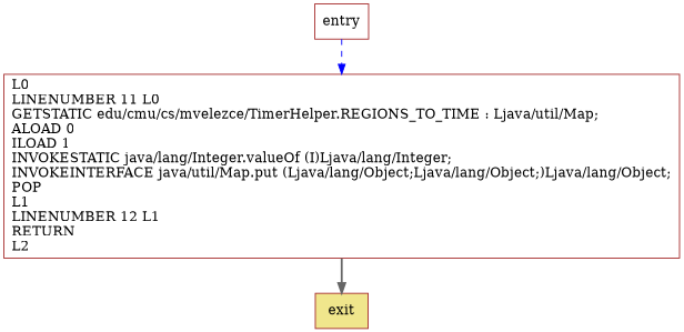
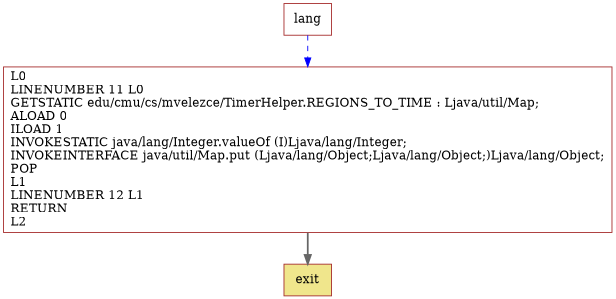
  digraph {
    node [shape=box style=filled fillcolor=white color=brown]
    n1 [label="L0\lLINENUMBER 11 L0\lGETSTATIC edu/cmu/cs/mvelezce/TimerHelper.REGIONS_TO_TIME : Ljava/util/Map;\lALOAD 0\lILOAD 1\lINVOKESTATIC java/lang/Integer.valueOf (I)Ljava/lang/Integer;\lINVOKEINTERFACE java/util/Map.put (Ljava/lang/Object;Ljava/lang/Object;)Ljava/lang/Object;\lPOP\lL1\lLINENUMBER 12 L1\lRETURN\lL2\l"]
    exit [fillcolor=khaki]
-   entry
+   entry [label=lang]
    n1 -> exit [color=gray40 style=bold]
    entry -> n1 [color=blue style=dashed]
  }
